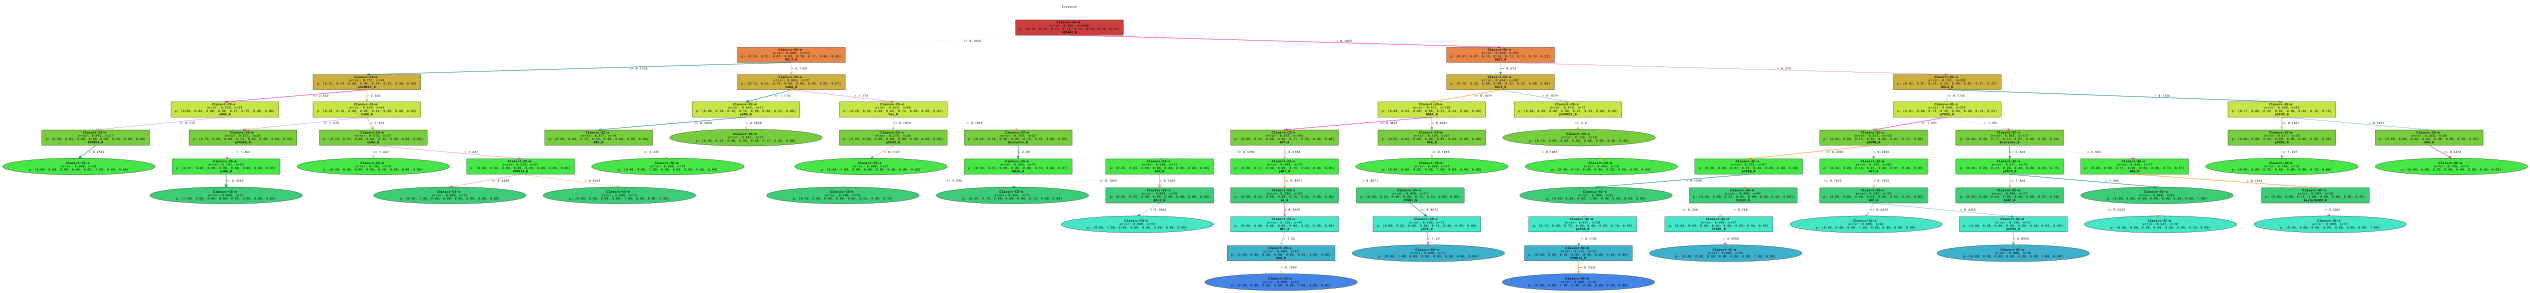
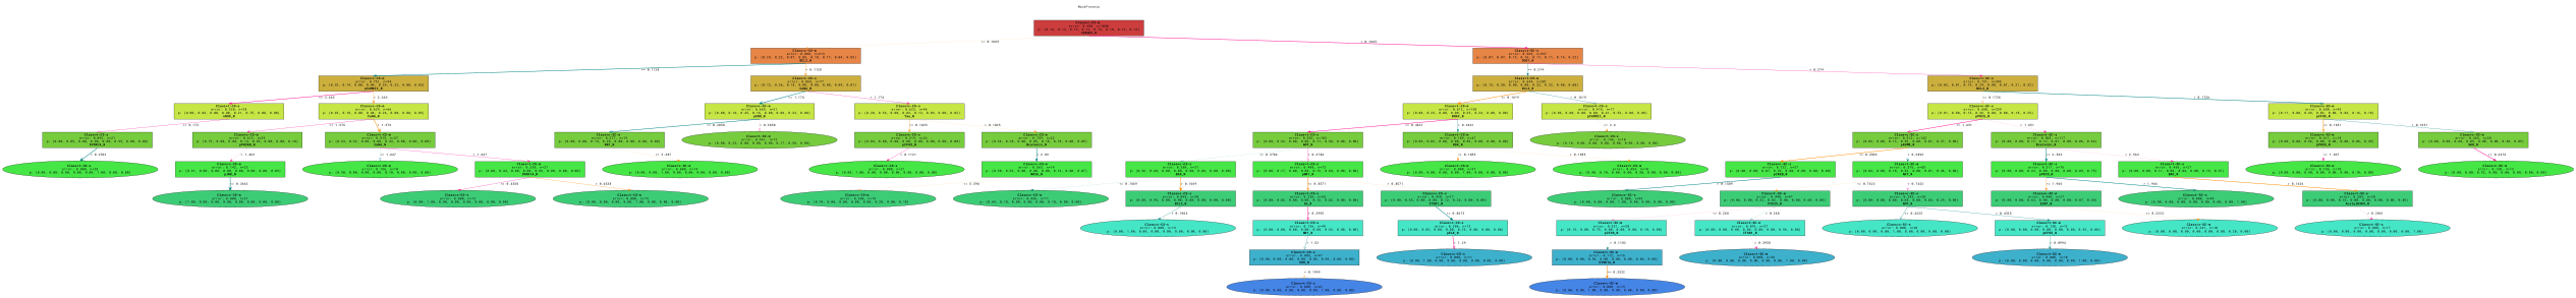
  digraph {
    nodesep=1
    ranksep=0.5
    splines=false
    fontname="Roboto Mono"
    node [color=black fillcolor="0.333 0.7 0.900" fontname="Roboto Mono" shape=rect style=filled]
    edge [fontname="Roboto Mono" headport=n style=dotted tailport=s color=teal arrowhead=onormal]
-   n1 [fillcolor=white label=Bcatenin shape=plaintext]
+   n1 [fillcolor=white label=MiceProtein shape=plaintext]
    n2 [fillcolor="0.000 0.7 0.800" label=<<b> Class=c-CS-m </b> <br/> error: 0.998, n=1080 <br/> p: (0.14, 0.12, 0.14, 0.12, 0.12, 0.10, 0.12, 0.12) <br/><b>H3MeK4_N</b>>]
    n3 [fillcolor="0.067 0.7 0.900" label=<<b> Class=c-CS-m </b> <br/> error: 0.888, n=213 <br/> p: (0.24, 0.22, 0.07, 0.05, 0.18, 0.17, 0.04, 0.03) <br/><b>BCL2_N</b>>]
    n4 [fillcolor="0.067 0.7 0.900" label=<<b> Class=t-SC-s </b> <br/> error: 0.969, n=597 <br/> p: (0.07, 0.07, 0.13, 0.16, 0.11, 0.11, 0.14, 0.22) <br/><b>SOD1_N</b>>]
    n5 [fillcolor="0.133 0.7 0.800" label=<<b> Class=c-CS-m </b> <br/> error: 0.751, n=94 <br/> p: (0.32, 0.14, 0.00, 0.04, 0.24, 0.22, 0.00, 0.03) <br/><b>pCAMKII_N</b>>]
    n6 [fillcolor="0.133 0.7 0.800" label=<<b> Class=c-CS-s </b> <br/> error: 0.865, n=77 <br/> p: (0.12, 0.36, 0.18, 0.08, 0.08, 0.08, 0.09, 0.01) <br/><b>CaNA_N</b>>]
    n7 [fillcolor="0.200 0.7 0.900" label=<<b> Class=t-CS-s </b> <br/> error: 0.320, n=28 <br/> p: (0.00, 0.04, 0.00, 0.00, 0.21, 0.75, 0.00, 0.00) <br/><b>nNOS_N</b>>]
    n8 [fillcolor="0.200 0.7 0.900" label=<<b> Class=c-CS-m </b> <br/> error: 0.639, n=66 <br/> p: (0.45, 0.18, 0.00, 0.06, 0.26, 0.00, 0.00, 0.05) <br/><b>CaNA_N</b>>]
    n9 [fillcolor="0.267 0.7 0.800" label=<<b> Class=t-CS-s </b> <br/> error: 0.092, n=21 <br/> p: (0.00, 0.05, 0.00, 0.00, 0.00, 0.95, 0.00, 0.00) <br/><b>DYRK1A_N</b>>]
    n10 [label=<<b> Class=t-CS-s </b> <br/> error: 0.000, n=20 <br/> p: (0.00, 0.00, 0.00, 0.00, 0.00, 1.00, 0.00, 0.00) > shape=oval]
    n11 [fillcolor="0.267 0.7 0.800" label=<<b> Class=c-CS-m </b> <br/> error: 0.413, n=29 <br/> p: (0.72, 0.00, 0.00, 0.14, 0.03, 0.00, 0.00, 0.10) <br/><b>pPKCAB_N</b>>]
    n12 [fillcolor="0.267 0.7 0.800" label=<<b> Class=t-CS-m </b> <br/> error: 0.515, n=37 <br/> p: (0.24, 0.32, 0.00, 0.00, 0.43, 0.00, 0.00, 0.00) <br/><b>CaNA_N</b>>]
    n13 [label=<<b> Class=c-CS-m </b> <br/> error: 0.142, n=23 <br/> p: (0.91, 0.00, 0.00, 0.00, 0.00, 0.00, 0.00, 0.09) <br/><b>pJNK_N</b>>]
    n14 [fillcolor="0.400 0.7 0.800" label=<<b> Class=c-CS-m </b> <br/> error: 0.000, n=21 <br/> p: (1.00, 0.00, 0.00, 0.00, 0.00, 0.00, 0.00, 0.00) > shape=oval]
    n15 [label=<<b> Class=c-CS-m </b> <br/> error: 0.156, n=10 <br/> p: (0.90, 0.00, 0.00, 0.00, 0.10, 0.00, 0.00, 0.00) > shape=oval]
    n16 [label=<<b> Class=t-CS-m </b> <br/> error: 0.330, n=27 <br/> p: (0.00, 0.44, 0.00, 0.00, 0.56, 0.00, 0.00, 0.00) <br/><b>DYRK1A_N</b>>]
    n17 [fillcolor="0.400 0.7 0.800" label=<<b> Class=c-CS-s </b> <br/> error: 0.000, n=12 <br/> p: (0.00, 1.00, 0.00, 0.00, 0.00, 0.00, 0.00, 0.00) > shape=oval]
    n18 [fillcolor="0.400 0.7 0.800" label=<<b> Class=t-CS-m </b> <br/> error: 0.000, n=15 <br/> p: (0.00, 0.00, 0.00, 0.00, 1.00, 0.00, 0.00, 0.00) > shape=oval]
    n19 [fillcolor="0.200 0.7 0.900" label=<<b> Class=c-SC-m </b> <br/> error: 0.669, n=31 <br/> p: (0.00, 0.10, 0.45, 0.16, 0.00, 0.06, 0.23, 0.00) <br/><b>pERK_N</b>>]
    n20 [fillcolor="0.200 0.7 0.900" label=<<b> Class=c-CS-s </b> <br/> error: 0.623, n=46 <br/> p: (0.20, 0.54, 0.00, 0.02, 0.13, 0.09, 0.00, 0.02) <br/><b>Tau_N</b>>]
    n21 [fillcolor="0.267 0.7 0.800" label=<<b> Class=c-SC-m </b> <br/> error: 0.277, n=19 <br/> p: (0.00, 0.00, 0.74, 0.26, 0.00, 0.00, 0.00, 0.00) <br/><b>NR1_N</b>>]
    n22 [fillcolor="0.267 0.7 0.800" label=<<b> Class=t-SC-m </b> <br/> error: 0.461, n=12 <br/> p: (0.00, 0.25, 0.00, 0.00, 0.00, 0.17, 0.58, 0.00) > shape=oval]
    n23 [label=<<b> Class=c-SC-m </b> <br/> error: 0.000, n=14 <br/> p: (0.00, 0.00, 1.00, 0.00, 0.00, 0.00, 0.00, 0.00) > shape=oval]
    n24 [fillcolor="0.267 0.7 0.800" label=<<b> Class=c-CS-s </b> <br/> error: 0.219, n=24 <br/> p: (0.04, 0.88, 0.00, 0.00, 0.08, 0.00, 0.00, 0.00) <br/><b>pCFOS_N</b>>]
    n25 [fillcolor="0.267 0.7 0.800" label=<<b> Class=c-CS-m </b> <br/> error: 0.759, n=22 <br/> p: (0.36, 0.18, 0.00, 0.05, 0.18, 0.18, 0.00, 0.05) <br/><b>Bcatenin_N</b>>]
    n26 [label=<<b> Class=c-CS-s </b> <br/> error: 0.000, n=21 <br/> p: (0.00, 1.00, 0.00, 0.00, 0.00, 0.00, 0.00, 0.00) > shape=oval]
    n27 [label=<<b> Class=c-CS-m </b> <br/> error: 0.563, n=14 <br/> p: (0.50, 0.29, 0.00, 0.00, 0.00, 0.14, 0.00, 0.07) <br/><b>NR2A_N</b>>]
    n28 [fillcolor="0.400 0.7 0.800" label=<<b> Class=c-CS-m </b> <br/> error: 0.386, n=10 <br/> p: (0.70, 0.00, 0.00, 0.00, 0.00, 0.20, 0.00, 0.10) > shape=oval]
    n29 [fillcolor="0.133 0.7 0.800" label=<<b> Class=t-CS-m </b> <br/> error: 0.644, n=201 <br/> p: (0.15, 0.20, 0.00, 0.00, 0.32, 0.32, 0.00, 0.00) <br/><b>BCL2_N</b>>]
    n30 [fillcolor="0.133 0.7 0.800" label=<<b> Class=t-SC-s </b> <br/> error: 0.731, n=393 <br/> p: (0.02, 0.01, 0.19, 0.24, 0.00, 0.01, 0.21, 0.32) <br/><b>BCL2_N</b>>]
    n31 [fillcolor="0.200 0.7 0.900" label=<<b> Class=t-CS-m </b> <br/> error: 0.612, n=150 <br/> p: (0.08, 0.23, 0.00, 0.00, 0.35, 0.34, 0.00, 0.00) <br/><b>BRAF_N</b>>]
    n32 [fillcolor="0.200 0.7 0.900" label=<<b> Class=t-CS-s </b> <br/> error: 0.418, n=17 <br/> p: (0.06, 0.00, 0.00, 0.00, 0.41, 0.53, 0.00, 0.00) <br/><b>pCAMKII_N</b>>]
    n33 [fillcolor="0.267 0.7 0.800" label=<<b> Class=t-CS-s </b> <br/> error: 0.553, n=103 <br/> p: (0.08, 0.32, 0.00, 0.00, 0.11, 0.50, 0.00, 0.00) <br/><b>APP_N</b>>]
    n34 [fillcolor="0.267 0.7 0.800" label=<<b> Class=t-CS-m </b> <br/> error: 0.189, n=47 <br/> p: (0.09, 0.02, 0.00, 0.00, 0.89, 0.00, 0.00, 0.00) <br/><b>RSK_N</b>>]
    n35 [label=<<b> Class=c-CS-s </b> <br/> error: 0.380, n=31 <br/> p: (0.26, 0.68, 0.00, 0.00, 0.00, 0.06, 0.00, 0.00) <br/><b>BAX_N</b>>]
    n36 [label=<<b> Class=t-CS-s </b> <br/> error: 0.408, n=72 <br/> p: (0.00, 0.17, 0.00, 0.00, 0.15, 0.68, 0.00, 0.00) <br/><b>pNR1_N</b>>]
    n37 [fillcolor="0.400 0.7 0.800" label=<<b> Class=c-CS-m </b> <br/> error: 0.436, n=11 <br/> p: (0.64, 0.18, 0.00, 0.00, 0.00, 0.18, 0.00, 0.00) > shape=oval]
    n38 [fillcolor="0.400 0.7 0.800" label=<<b> Class=c-CS-s </b> <br/> error: 0.095, n=20 <br/> p: (0.05, 0.95, 0.00, 0.00, 0.00, 0.00, 0.00, 0.00) <br/><b>BCL2_N</b>>]
    n39 [fillcolor="0.467 0.7 0.900" label=<<b> Class=c-CS-s </b> <br/> error: 0.000, n=19 <br/> p: (0.00, 1.00, 0.00, 0.00, 0.00, 0.00, 0.00, 0.00) > shape=oval]
    n40 [fillcolor="0.400 0.7 0.800" label=<<b> Class=t-CS-s </b> <br/> error: 0.256, n=55 <br/> p: (0.00, 0.02, 0.00, 0.00, 0.16, 0.82, 0.00, 0.00) <br/><b>S6_N</b>>]
    n41 [fillcolor="0.400 0.7 0.800" label=<<b> Class=c-CS-s </b> <br/> error: 0.420, n=17 <br/> p: (0.00, 0.65, 0.00, 0.00, 0.12, 0.24, 0.00, 0.00) <br/><b>ITSN1_N</b>>]
    n42 [fillcolor="0.467 0.7 0.900" label=<<b> Class=t-CS-s </b> <br/> error: 0.136, n=49 <br/> p: (0.00, 0.00, 0.00, 0.00, 0.08, 0.92, 0.00, 0.00) <br/><b>NR1_N</b>>]
    n43 [fillcolor="0.533 0.7 0.800" label=<<b> Class=t-CS-s </b> <br/> error: 0.085, n=47 <br/> p: (0.00, 0.00, 0.00, 0.00, 0.04, 0.96, 0.00, 0.00) <br/><b>SHH_N</b>>]
    n44 [fillcolor="0.600 0.7 0.900" label=<<b> Class=t-CS-s </b> <br/> error: 0.000, n=43 <br/> p: (0.00, 0.00, 0.00, 0.00, 0.00, 1.00, 0.00, 0.00) > shape=oval]
    n45 [fillcolor="0.467 0.7 0.900" label=<<b> Class=c-CS-s </b> <br/> error: 0.206, n=13 <br/> p: (0.00, 0.85, 0.00, 0.00, 0.15, 0.00, 0.00, 0.00) <br/><b>pELK_N</b>>]
    n46 [fillcolor="0.533 0.7 0.800" label=<<b> Class=c-CS-s </b> <br/> error: 0.000, n=11 <br/> p: (0.00, 1.00, 0.00, 0.00, 0.00, 0.00, 0.00, 0.00) > shape=oval]
    n47 [label=<<b> Class=t-CS-m </b> <br/> error: 0.000, n=37 <br/> p: (0.00, 0.00, 0.00, 0.00, 1.00, 0.00, 0.00, 0.00) > shape=oval]
    n48 [label=<<b> Class=t-CS-m </b> <br/> error: 0.454, n=10 <br/> p: (0.40, 0.10, 0.00, 0.00, 0.50, 0.00, 0.00, 0.00) > shape=oval]
    n49 [fillcolor="0.267 0.7 0.800" label=<<b> Class=t-CS-s </b> <br/> error: 0.156, n=10 <br/> p: (0.10, 0.00, 0.00, 0.00, 0.00, 0.90, 0.00, 0.00) > shape=oval]
    n50 [fillcolor="0.200 0.7 0.900" label=<<b> Class=c-SC-s </b> <br/> error: 0.680, n=259 <br/> p: (0.01, 0.00, 0.15, 0.36, 0.00, 0.00, 0.18, 0.29) <br/><b>pPKCG_N</b>>]
    n51 [fillcolor="0.200 0.7 0.900" label=<<b> Class=c-SC-m </b> <br/> error: 0.680, n=45 <br/> p: (0.11, 0.00, 0.49, 0.02, 0.00, 0.04, 0.16, 0.18) <br/><b>pCFOS_N</b>>]
    n52 [fillcolor="0.267 0.7 0.800" label=<<b> Class=c-SC-s </b> <br/> error: 0.512, n=142 <br/> p: (0.02, 0.00, 0.13, 0.56, 0.00, 0.01, 0.27, 0.00) <br/><b>pNUMB_N</b>>]
    n53 [fillcolor="0.267 0.7 0.800" label=<<b> Class=t-SC-s </b> <br/> error: 0.505, n=117 <br/> p: (0.00, 0.00, 0.17, 0.12, 0.01, 0.00, 0.06, 0.64) <br/><b>Bcatenin_N</b>>]
    n54 [label=<<b> Class=c-SC-s </b> <br/> error: 0.122, n=57 <br/> p: (0.00, 0.00, 0.07, 0.93, 0.00, 0.00, 0.00, 0.00) <br/><b>pCREB_N</b>>]
    n55 [label=<<b> Class=t-SC-m </b> <br/> error: 0.576, n=85 <br/> p: (0.04, 0.00, 0.18, 0.32, 0.00, 0.01, 0.46, 0.00) <br/><b>AKT_N</b>>]
    n56 [fillcolor="0.400 0.7 0.800" label=<<b> Class=c-SC-s </b> <br/> error: 0.000, n=53 <br/> p: (0.00, 0.00, 0.00, 1.00, 0.00, 0.00, 0.00, 0.00) > shape=oval]
    n57 [fillcolor="0.400 0.7 0.800" label=<<b> Class=t-SC-m </b> <br/> error: 0.448, n=47 <br/> p: (0.06, 0.00, 0.32, 0.02, 0.00, 0.00, 0.60, 0.00) <br/><b>P3525_N</b>>]
    n58 [fillcolor="0.400 0.7 0.800" label=<<b> Class=c-SC-s </b> <br/> error: 0.343, n=38 <br/> p: (0.00, 0.00, 0.00, 0.68, 0.00, 0.03, 0.29, 0.00) <br/><b>APP_N</b>>]
    n59 [fillcolor="0.467 0.7 0.900" label=<<b> Class=c-SC-m </b> <br/> error: 0.351, n=20 <br/> p: (0.15, 0.00, 0.75, 0.00, 0.00, 0.00, 0.10, 0.00) <br/><b>pCFOS_N</b>>]
    n60 [fillcolor="0.467 0.7 0.900" label=<<b> Class=t-SC-m </b> <br/> error: 0.076, n=27 <br/> p: (0.00, 0.00, 0.00, 0.04, 0.00, 0.00, 0.96, 0.00) <br/><b>ITSN1_N</b>>]
    n61 [fillcolor="0.533 0.7 0.800" label=<<b> Class=c-SC-m </b> <br/> error: 0.112, n=16 <br/> p: (0.00, 0.00, 0.94, 0.00, 0.00, 0.00, 0.06, 0.00) <br/><b>DYRK1A_N</b>>]
    n62 [fillcolor="0.600 0.7 0.900" label=<<b> Class=c-SC-m </b> <br/> error: 0.000, n=15 <br/> p: (0.00, 0.00, 1.00, 0.00, 0.00, 0.00, 0.00, 0.00) > shape=oval]
    n63 [fillcolor="0.533 0.7 0.800" label=<<b> Class=t-SC-m </b> <br/> error: 0.000, n=26 <br/> p: (0.00, 0.00, 0.00, 0.00, 0.00, 0.00, 1.00, 0.00) > shape=oval]
    n64 [fillcolor="0.467 0.7 0.900" label=<<b> Class=c-SC-s </b> <br/> error: 0.000, n=26 <br/> p: (0.00, 0.00, 0.00, 1.00, 0.00, 0.00, 0.00, 0.00) > shape=oval]
    n65 [fillcolor="0.467 0.7 0.900" label=<<b> Class=t-SC-m </b> <br/> error: 0.138, n=12 <br/> p: (0.00, 0.00, 0.00, 0.00, 0.00, 0.08, 0.92, 0.00) <br/><b>pCFOS_N</b>>]
    n66 [fillcolor="0.533 0.7 0.800" label=<<b> Class=t-SC-m </b> <br/> error: 0.000, n=10 <br/> p: (0.00, 0.00, 0.00, 0.00, 0.00, 0.00, 1.00, 0.00) > shape=oval]
    n67 [label=<<b> Class=t-SC-s </b> <br/> error: 0.311, n=76 <br/> p: (0.00, 0.00, 0.22, 0.00, 0.00, 0.00, 0.03, 0.75) <br/><b>pPKCG_N</b>>]
    n68 [label=<<b> Class=t-SC-s </b> <br/> error: 0.456, n=27 <br/> p: (0.00, 0.00, 0.11, 0.00, 0.04, 0.00, 0.19, 0.67) <br/><b>BAD_N</b>>]
    n69 [fillcolor="0.400 0.7 0.800" label=<<b> Class=c-SC-m </b> <br/> error: 0.406, n=27 <br/> p: (0.00, 0.00, 0.63, 0.00, 0.00, 0.00, 0.07, 0.30) <br/><b>EGR1_N</b>>]
    n70 [fillcolor="0.400 0.7 0.800" label=<<b> Class=t-SC-s </b> <br/> error: 0.000, n=49 <br/> p: (0.00, 0.00, 0.00, 0.00, 0.00, 0.00, 0.00, 1.00) > shape=oval]
    n71 [fillcolor="0.467 0.7 0.900" label=<<b> Class=c-SC-m </b> <br/> error: 0.241, n=10 <br/> p: (0.00, 0.00, 0.80, 0.00, 0.00, 0.00, 0.20, 0.00) > shape=oval]
    n72 [fillcolor="0.400 0.7 0.800" label=<<b> Class=t-SC-s </b> <br/> error: 0.203, n=20 <br/> p: (0.00, 0.00, 0.15, 0.00, 0.00, 0.00, 0.00, 0.85) <br/><b>AcetylH3K9_N</b>>]
    n73 [fillcolor="0.467 0.7 0.900" label=<<b> Class=t-SC-s </b> <br/> error: 0.000, n=17 <br/> p: (0.00, 0.00, 0.00, 0.00, 0.00, 0.00, 0.00, 1.00) > shape=oval]
    n74 [fillcolor="0.267 0.7 0.800" label=<<b> Class=c-SC-m </b> <br/> error: 0.411, n=18 <br/> p: (0.00, 0.00, 0.56, 0.00, 0.00, 0.00, 0.06, 0.39) <br/><b>pPKCG_N</b>>]
    n75 [fillcolor="0.267 0.7 0.800" label=<<b> Class=c-SC-m </b> <br/> error: 0.465, n=20 <br/> p: (0.00, 0.00, 0.60, 0.05, 0.00, 0.00, 0.30, 0.05) <br/><b>SHH_N</b>>]
    n76 [label=<<b> Class=c-SC-m </b> <br/> error: 0.156, n=10 <br/> p: (0.00, 0.00, 0.90, 0.00, 0.00, 0.00, 0.10, 0.00) > shape=oval]
    n77 [label=<<b> Class=c-SC-m </b> <br/> error: 0.130, n=13 <br/> p: (0.00, 0.00, 0.92, 0.00, 0.00, 0.00, 0.00, 0.08) > shape=oval]
    n1 -> n2 [style=invis color="" arrowhead=""]
    n2 -> n3 [label="<= 0.1665" color=darkorange]
    n2 -> n4 [label="> 0.1665" color=deeppink style=bold arrowhead=normal]
    n3 -> n5 [label="<= 0.1128" style=bold arrowhead=normal]
    n3 -> n6 [label="> 0.1128" color=darkorange style=solid arrowhead=vee]
    n4 -> n29 [label="<= 0.374" style=solid arrowhead=normal]
    n4 -> n30 [label="> 0.374" color=deeppink style=solid arrowhead=normal]
    n5 -> n7 [label="<= 2.443" color=deeppink style=bold arrowhead=normal]
    n5 -> n8 [label="> 2.443" color=darkorange style=solid arrowhead=normal]
    n6 -> n19 [label="<= 1.174" style=bold arrowhead=vee]
    n6 -> n20 [label="> 1.174" color=deeppink style=solid arrowhead=vee]
    n7 -> n9 [label="<= 0.172" color=deeppink style=solid]
    n8 -> n11 [label="<= 1.576" color=deeppink style=solid arrowhead=vee]
    n8 -> n12 [label="> 1.576" color=darkorange style=bold arrowhead=vee]
    n9 -> n10 [label="> 0.2532" style=bold arrowhead=vee]
    n11 -> n13 [label="> 1.463" color=deeppink arrowhead=vee]
    n12 -> n15 [label="<= 1.647"]
    n12 -> n16 [label="> 1.647" color=deeppink style=solid arrowhead=vee]
    n13 -> n14 [label="<= 0.3463" style=bold arrowhead=vee]
    n16 -> n17 [label="<= 0.4538" color=deeppink style=solid arrowhead=normal]
    n16 -> n18 [label="> 0.4538" color=darkorange style=solid arrowhead=normal]
    n19 -> n21 [label="<= 0.3858" style=bold]
    n19 -> n22 [label="> 0.3858" color=deeppink]
    n20 -> n24 [label="<= 0.1825" color=darkorange style=solid arrowhead=vee]
    n20 -> n25 [label="> 0.1825" color=darkorange arrowhead=vee]
    n21 -> n23 [label="<= 2.387" color=darkorange arrowhead=normal]
    n24 -> n26 [label="> 0.1121" color=deeppink style=solid arrowhead=vee]
    n25 -> n27 [label="> 2.09" style=bold arrowhead=normal]
    n27 -> n28 [label="<= 5.596" color=darkorange]
    n29 -> n31 [label="<= 0.1619" color=darkorange style=bold arrowhead=vee]
    n29 -> n32 [label="> 0.1619" style=solid]
    n30 -> n50 [label="<= 0.1726" color=darkorange]
    n30 -> n51 [label="> 0.1726" style=bold]
    n31 -> n33 [label="<= 0.4631" color=deeppink style=bold arrowhead=normal]
    n31 -> n34 [label="> 0.4631" style=solid arrowhead=normal]
    n32 -> n49 [label="<= 2.6" color=darkorange arrowhead=vee]
    n33 -> n35 [label="<= 0.3784"]
    n33 -> n36 [label="> 0.3784" color=deeppink style=solid]
    n34 -> n47 [label="<= 0.1855" color=darkorange arrowhead=normal]
    n34 -> n48 [label="> 0.1855" color=darkorange arrowhead=vee]
    n35 -> n37 [label="<= 0.1669" arrowhead=normal]
    n35 -> n38 [label="> 0.1669" color=darkorange style=bold arrowhead=vee]
    n36 -> n40 [label="<= 0.8571" color=darkorange style=bold]
    n36 -> n41 [label="> 0.8571" color=darkorange]
    n38 -> n39 [label="> 0.1064" style=solid arrowhead=normal]
    n40 -> n42 [label="> 0.3995" color=deeppink style=bold]
    n41 -> n45 [label="<= 0.8673" style=bold arrowhead=normal]
    n42 -> n43 [label="> 1.52" style=solid]
    n43 -> n44 [label="> 0.1949" color=darkorange]
    n45 -> n46 [label="> 1.29" color=deeppink style=bold]
    n50 -> n52 [label="<= 1.651" color=deeppink style=bold]
    n50 -> n53 [label="> 1.651" color=deeppink arrowhead=vee]
    n51 -> n74 [label="<= 0.1651" color=darkorange style=bold]
    n51 -> n75 [label="> 0.1651" style=solid]
    n52 -> n54 [label="<= 0.2893" color=darkorange style=bold arrowhead=normal]
    n52 -> n55 [label="> 0.2893" arrowhead=vee]
    n53 -> n67 [label="<= 2.563" style=bold arrowhead=normal]
    n53 -> n68 [label="> 2.563" color=deeppink arrowhead=normal]
    n54 -> n56 [label="> 0.1509" style=bold]
    n55 -> n57 [label="<= 0.7423" color=darkorange arrowhead=normal]
    n55 -> n58 [label="> 0.7423" color=deeppink]
    n57 -> n59 [label="<= 0.268" color=deeppink]
    n57 -> n60 [label="> 0.268"]
    n58 -> n64 [label="<= 0.4325" style=solid]
    n58 -> n65 [label="> 0.4325" style=solid arrowhead=vee]
    n59 -> n61 [label="> 0.1182" arrowhead=vee]
    n60 -> n63 [label="> 0.3958" color=deeppink arrowhead=vee]
    n61 -> n62 [label="<= 0.3532" color=darkorange style=bold arrowhead=normal]
    n65 -> n66 [label="> 0.0994" style=solid arrowhead=vee]
    n67 -> n69 [label="<= 1.966" color=darkorange style=solid arrowhead=normal]
    n67 -> n70 [label="> 1.966" style=bold]
    n68 -> n72 [label="> 0.1426" color=darkorange style=bold]
    n69 -> n71 [label="<= 0.2223" color=darkorange arrowhead=normal]
    n72 -> n73 [label="> 0.2061" color=deeppink arrowhead=vee]
    n74 -> n76 [label="<= 1.827" color=deeppink arrowhead=normal]
    n75 -> n77 [label="<= 0.2476" color=deeppink style=bold arrowhead=normal]
  }
